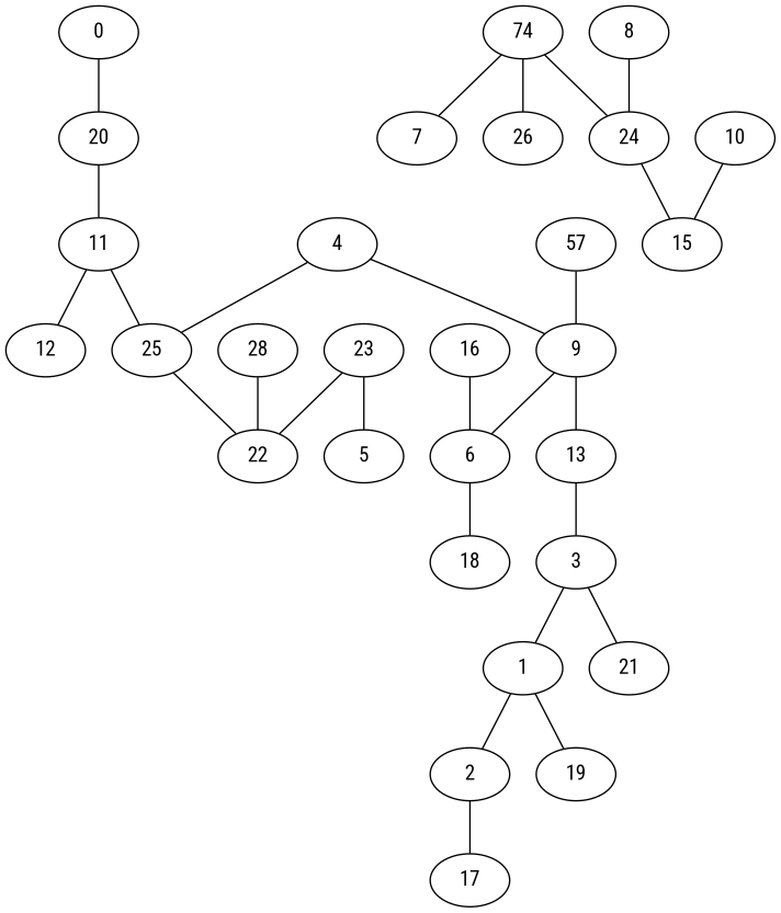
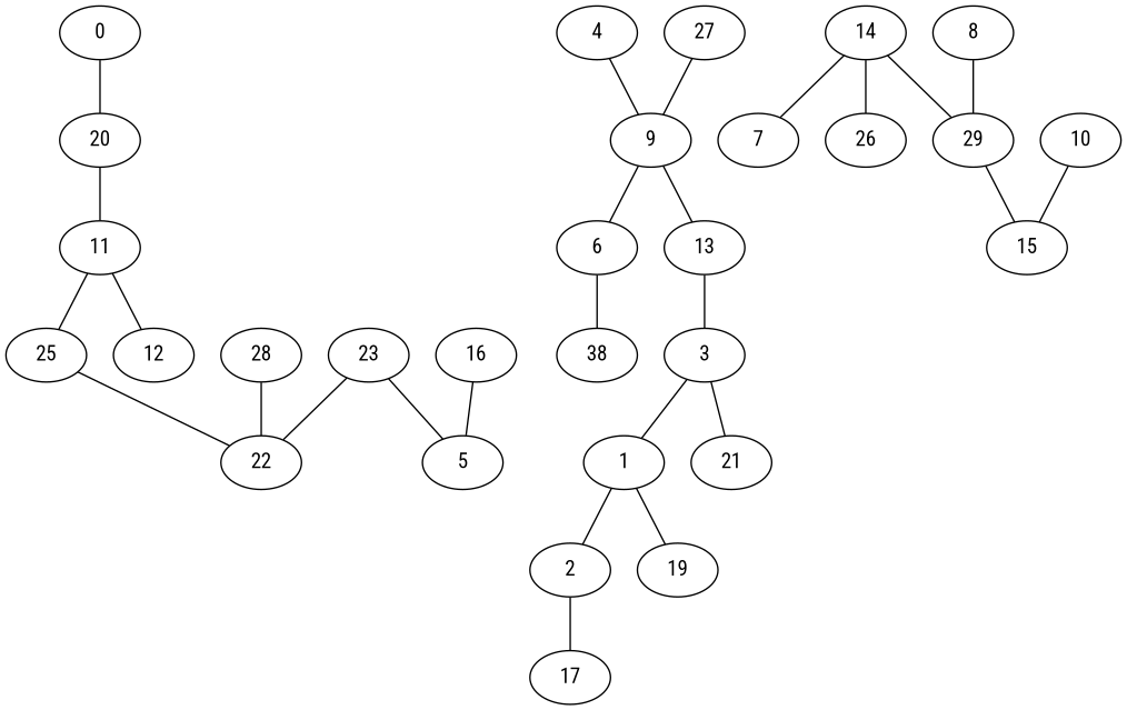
  graph {
    fontname="Roboto Condensed"
    node [fontname="Roboto Condensed"]
    edge [fontname="Roboto Condensed"]
    0 [Label="0 (0.00)"]
    20 [Label="20 (0.00)"]
    11 [Label="11 (0.00)"]
    1 [Label="1 (0.00)"]
    2 [Label="2 (0.00)"]
    19 [Label="19 (0.00)"]
    17 [Label="17 (0.00)"]
    3 [Label="3 (0.00)"]
    21 [Label="21 (0.00)"]
    4 [Label="4 (0.00)"]
    9 [Label="9 (0.00)"]
    25 [Label="25 (0.00)"]
    6 [Label="6 (0.00)"]
    13 [Label="13 (0.00)"]
    22 [Label="22 (0.00)"]
    5 [Label="5 (0.00)"]
-   18 [Label="18 (0.00)"]
+   18 [Label="18 (0.00)" label=38]
    7 [Label="7 (0.00)"]
    8 [Label="8 (0.00)"]
-   29 [Label="29 (0.00)" label=24]
+   29 [Label="29 (0.00)"]
    15 [Label="15 (0.00)"]
    10 [Label="10 (0.00)"]
    12 [Label="12 (0.00)"]
-   14 [Label="14 (0.00)" label=74]
+   14 [Label="14 (0.00)"]
    26 [Label="26 (0.00)"]
    16 [Label="16 (0.00)"]
    23 [Label="23 (0.00)"]
-   27 [Label="27 (0.00)" label=57]
+   27 [Label="27 (0.00)"]
    28 [Label="28 (0.00)"]
    0 -- 20 [Label=264.23]
    20 -- 11 [Label=86.66]
    11 -- 25 [Label=150.53]
    11 -- 12 [Label=145.47]
    1 -- 2 [Label=134.40]
    1 -- 19 [Label=343.20]
    2 -- 17 [Label=221.39]
    3 -- 1 [Label=96.42]
    3 -- 21 [Label=160.71]
    4 -- 9 [Label=146.68]
-   4 -- 25 [Label=126.28]
    9 -- 6 [Label=26.67]
    9 -- 13 [Label=1.76]
    25 -- 22 [Label=46.78]
    6 -- 18 [Label=124.23]
    13 -- 3 [Label=300.43]
    8 -- 29 [Label=754.38]
    29 -- 15 [Label=146.08]
    10 -- 15 [Label=579.91]
    14 -- 7 [Label=70.57]
    14 -- 29 [Label=35.50]
    14 -- 26 [Label=186.88]
-   16 -- 6 [Label=284.55]
+   16 -- 5 [Label=284.55]
    23 -- 22 [Label=22.05]
    23 -- 5 [Label=71.10]
    27 -- 9 [Label=356.03]
    28 -- 22 [Label=329.99]
  }
